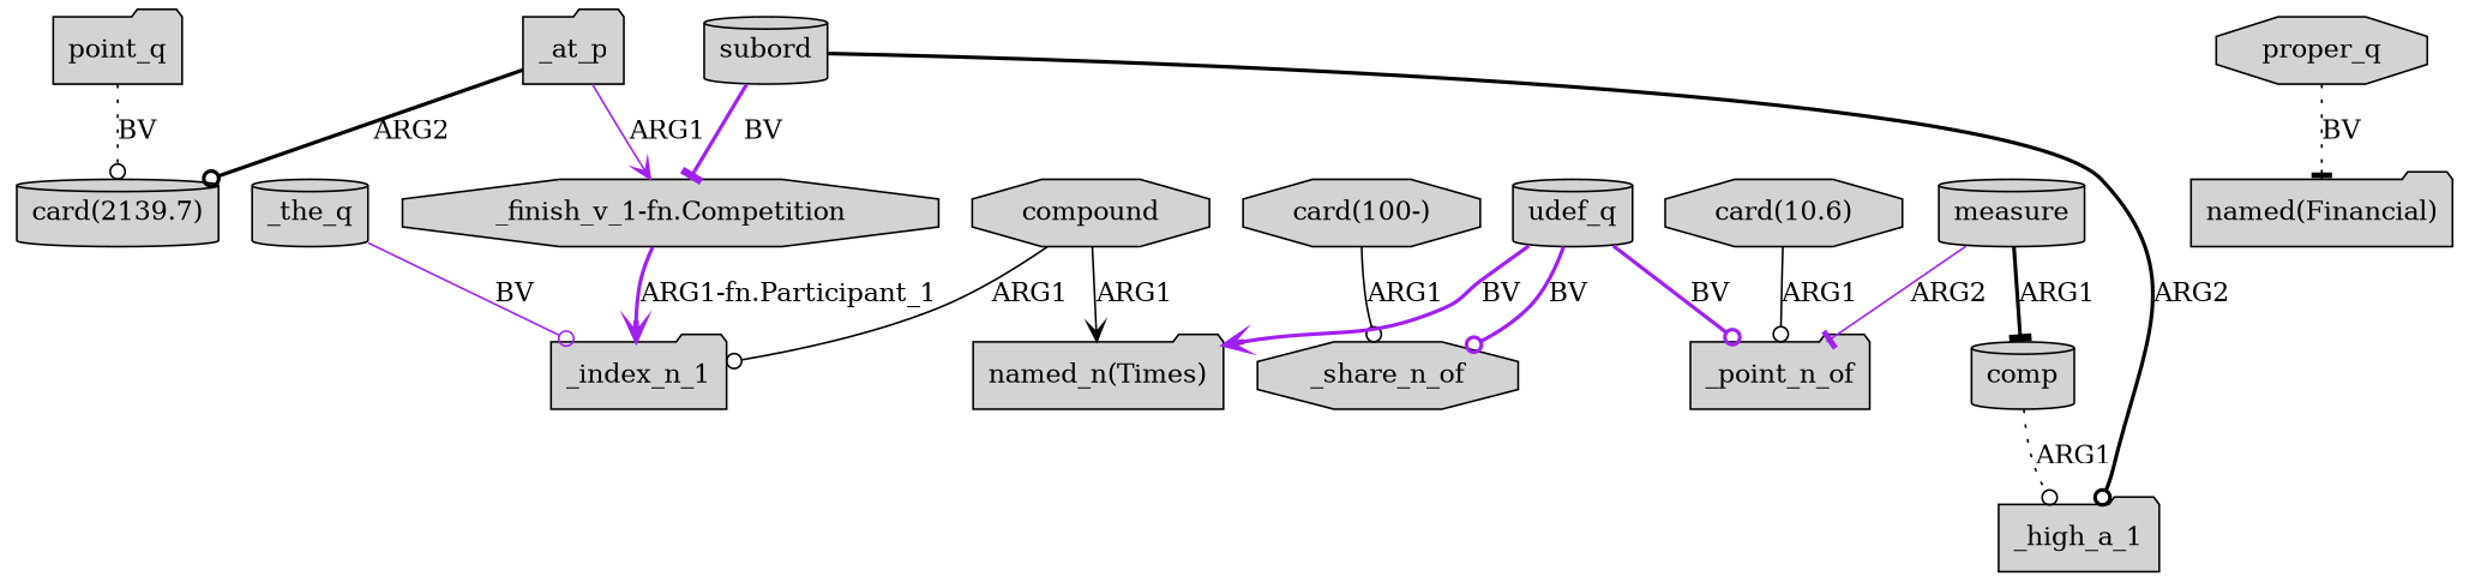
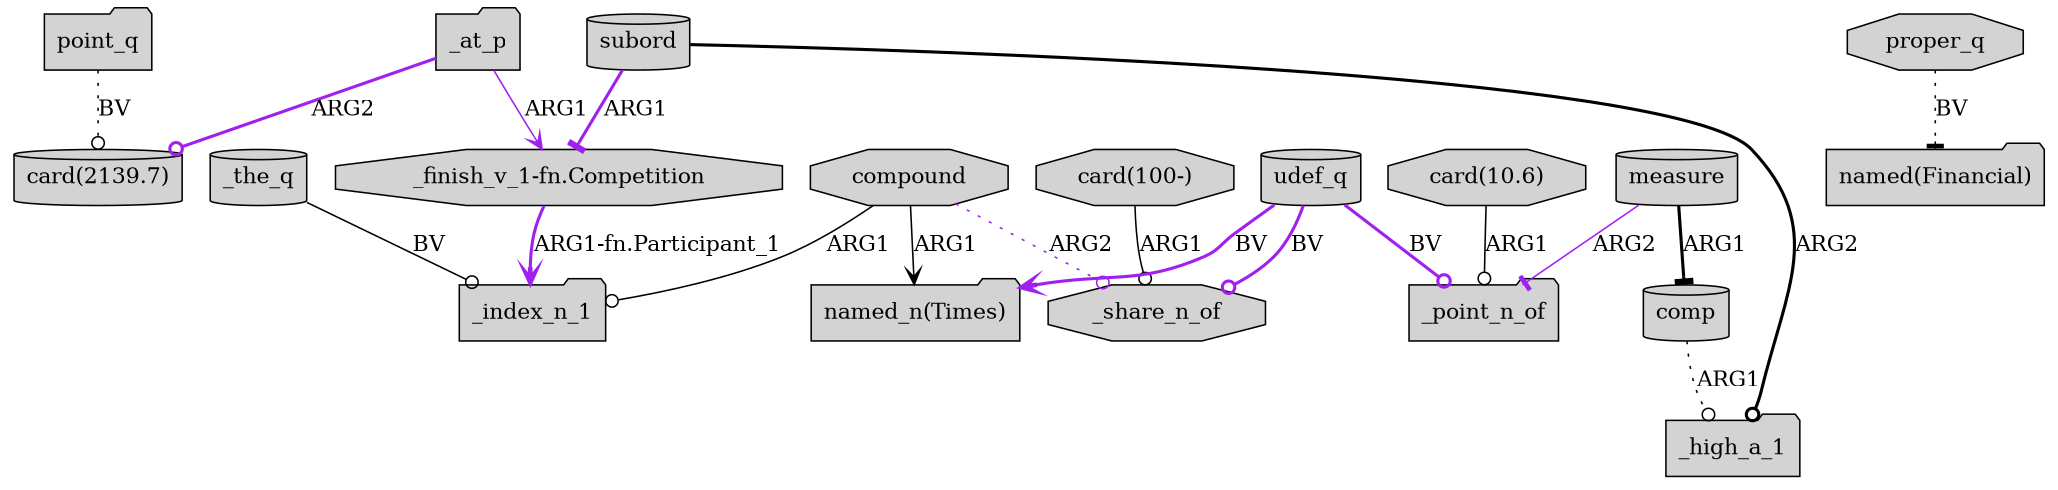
  digraph {
    node [shape=folder style=filled]
    edge [arrowhead=odot color=purple style=bold]
    n1 [label=point_q]
    n2 [label="card(2139.7)" shape=cylinder]
    compound [shape=octagon]
    "named_n(Times)"
    _share_n_of [shape=octagon]
    _index_n_1
    "card(100-)" [shape=octagon]
    _the_q [shape=cylinder]
    "_finish_v_1-fn.Competition" [shape=octagon]
    subord [shape=cylinder]
    _high_a_1
    comp [shape=cylinder]
    _at_p
    udef_q [shape=cylinder]
    _point_n_of
    measure [shape=cylinder]
    "card(10.6)" [shape=octagon]
    proper_q [shape=octagon]
    "named(Financial)"
    n1 -> n2 [color=black label=BV style=dotted]
    compound -> "named_n(Times)" [arrowhead=vee color=black label=ARG1 style=solid]
+   compound -> _share_n_of [label=ARG2 style=dotted]
    compound -> _index_n_1 [color=black label=ARG1 style=solid]
    "card(100-)" -> _share_n_of [color=black label=ARG1 style=solid]
-   _the_q -> _index_n_1 [label=BV style=solid]
+   _the_q -> _index_n_1 [color=black label=BV style=solid]
    "_finish_v_1-fn.Competition" -> _index_n_1 [arrowhead=vee label="ARG1-fn.Participant_1"]
-   subord -> "_finish_v_1-fn.Competition" [arrowhead=tee label=BV]
+   subord -> "_finish_v_1-fn.Competition" [arrowhead=tee label=ARG1]
    subord -> _high_a_1 [color=black label=ARG2]
    comp -> _high_a_1 [color=black label=ARG1 style=dotted]
-   _at_p -> n2 [color=black label=ARG2]
+   _at_p -> n2 [label=ARG2]
    _at_p -> "_finish_v_1-fn.Competition" [arrowhead=vee label=ARG1 style=solid]
    udef_q -> "named_n(Times)" [arrowhead=vee label=BV]
    udef_q -> _share_n_of [label=BV]
    udef_q -> _point_n_of [label=BV]
    measure -> comp [arrowhead=tee color=black label=ARG1]
    measure -> _point_n_of [arrowhead=tee label=ARG2 style=solid]
    "card(10.6)" -> _point_n_of [color=black label=ARG1 style=solid]
    proper_q -> "named(Financial)" [arrowhead=tee color=black label=BV style=dotted]
  }
